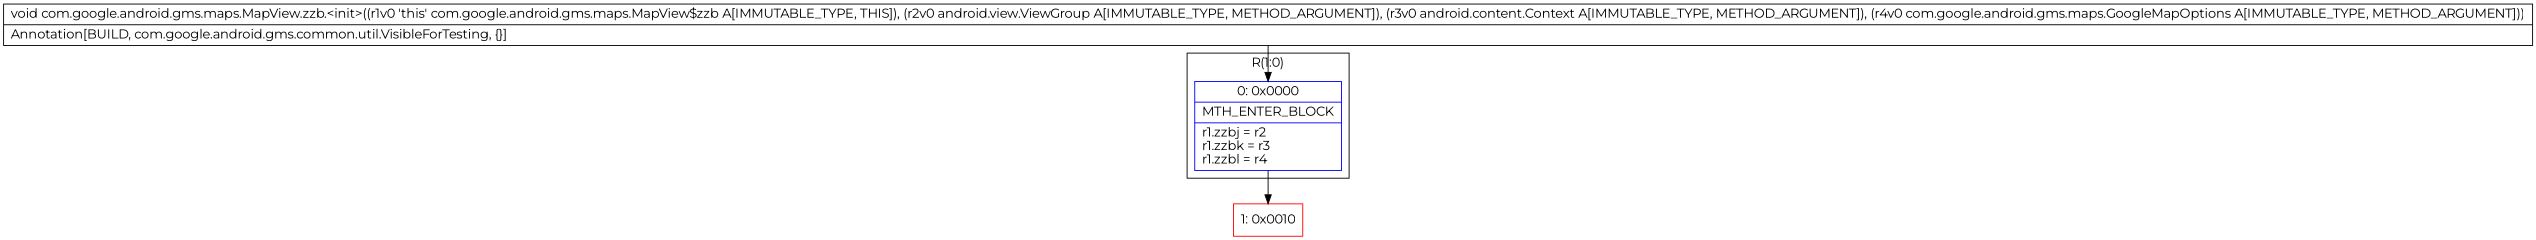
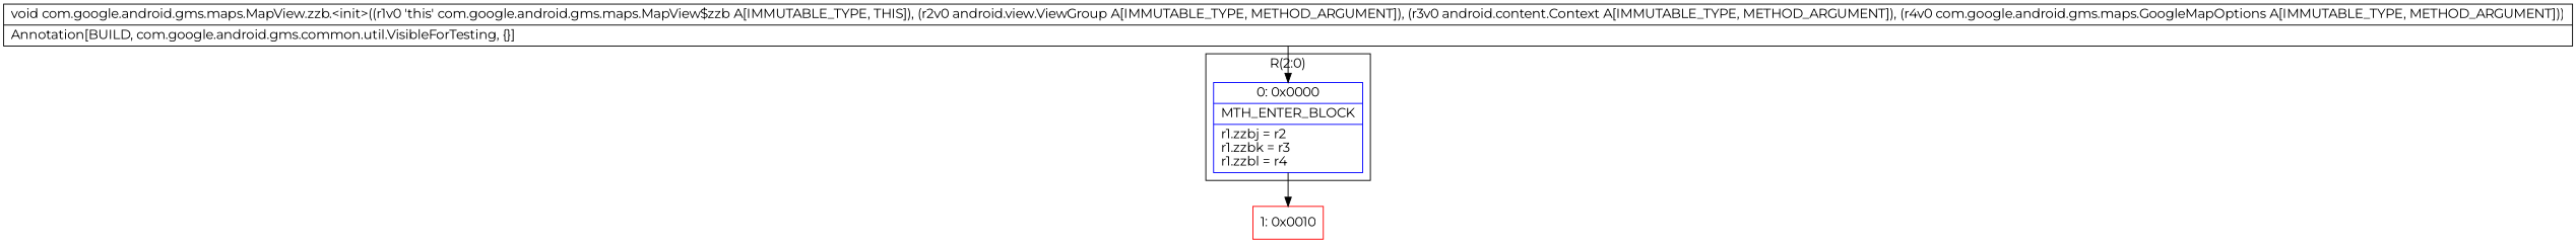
  digraph {
    fontname=Montserrat
    node [shape=record fontname=Montserrat]
    edge [fontname=Montserrat]
    n1 [color=blue label="{0\:\ 0x0000|MTH_ENTER_BLOCK\l|r1.zzbj = r2\lr1.zzbk = r3\lr1.zzbl = r4\l}"]
    n2 [color=red label="{1\:\ 0x0010}"]
    n3 [label="{void com.google.android.gms.maps.MapView.zzb.\<init\>((r1v0 'this' com.google.android.gms.maps.MapView$zzb A[IMMUTABLE_TYPE, THIS]), (r2v0 android.view.ViewGroup A[IMMUTABLE_TYPE, METHOD_ARGUMENT]), (r3v0 android.content.Context A[IMMUTABLE_TYPE, METHOD_ARGUMENT]), (r4v0 com.google.android.gms.maps.GoogleMapOptions A[IMMUTABLE_TYPE, METHOD_ARGUMENT]))  | Annotation[BUILD, com.google.android.gms.common.util.VisibleForTesting, \{\}]\l}"]
    subgraph cluster_1 {
-     label="R(1:0)"
+     label="R(2:0)"
      n1
    }
    n1 -> n2
    n3 -> n1
  }
